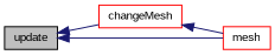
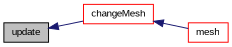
  digraph {
    fontname="Liberation Sans"
    rankdir=LR
    node [color=red fontname="Liberation Sans" fontsize=10 shape=record]
    edge [color=midnightblue dir=back fontname="Liberation Sans" fontsize=10 labelfontname=FreeSans labelfontsize=10 style=solid]
    n1 [color=black fillcolor=grey75 fontcolor=black height=0.2 label=update style=filled width=0.4]
    n2 [height=0.2 label=changeMesh width=0.4]
    n3 [height=0.2 label=mesh width=0.4]
    n1 -> n2
-   n1 -> n3
    n2 -> n3
  }
